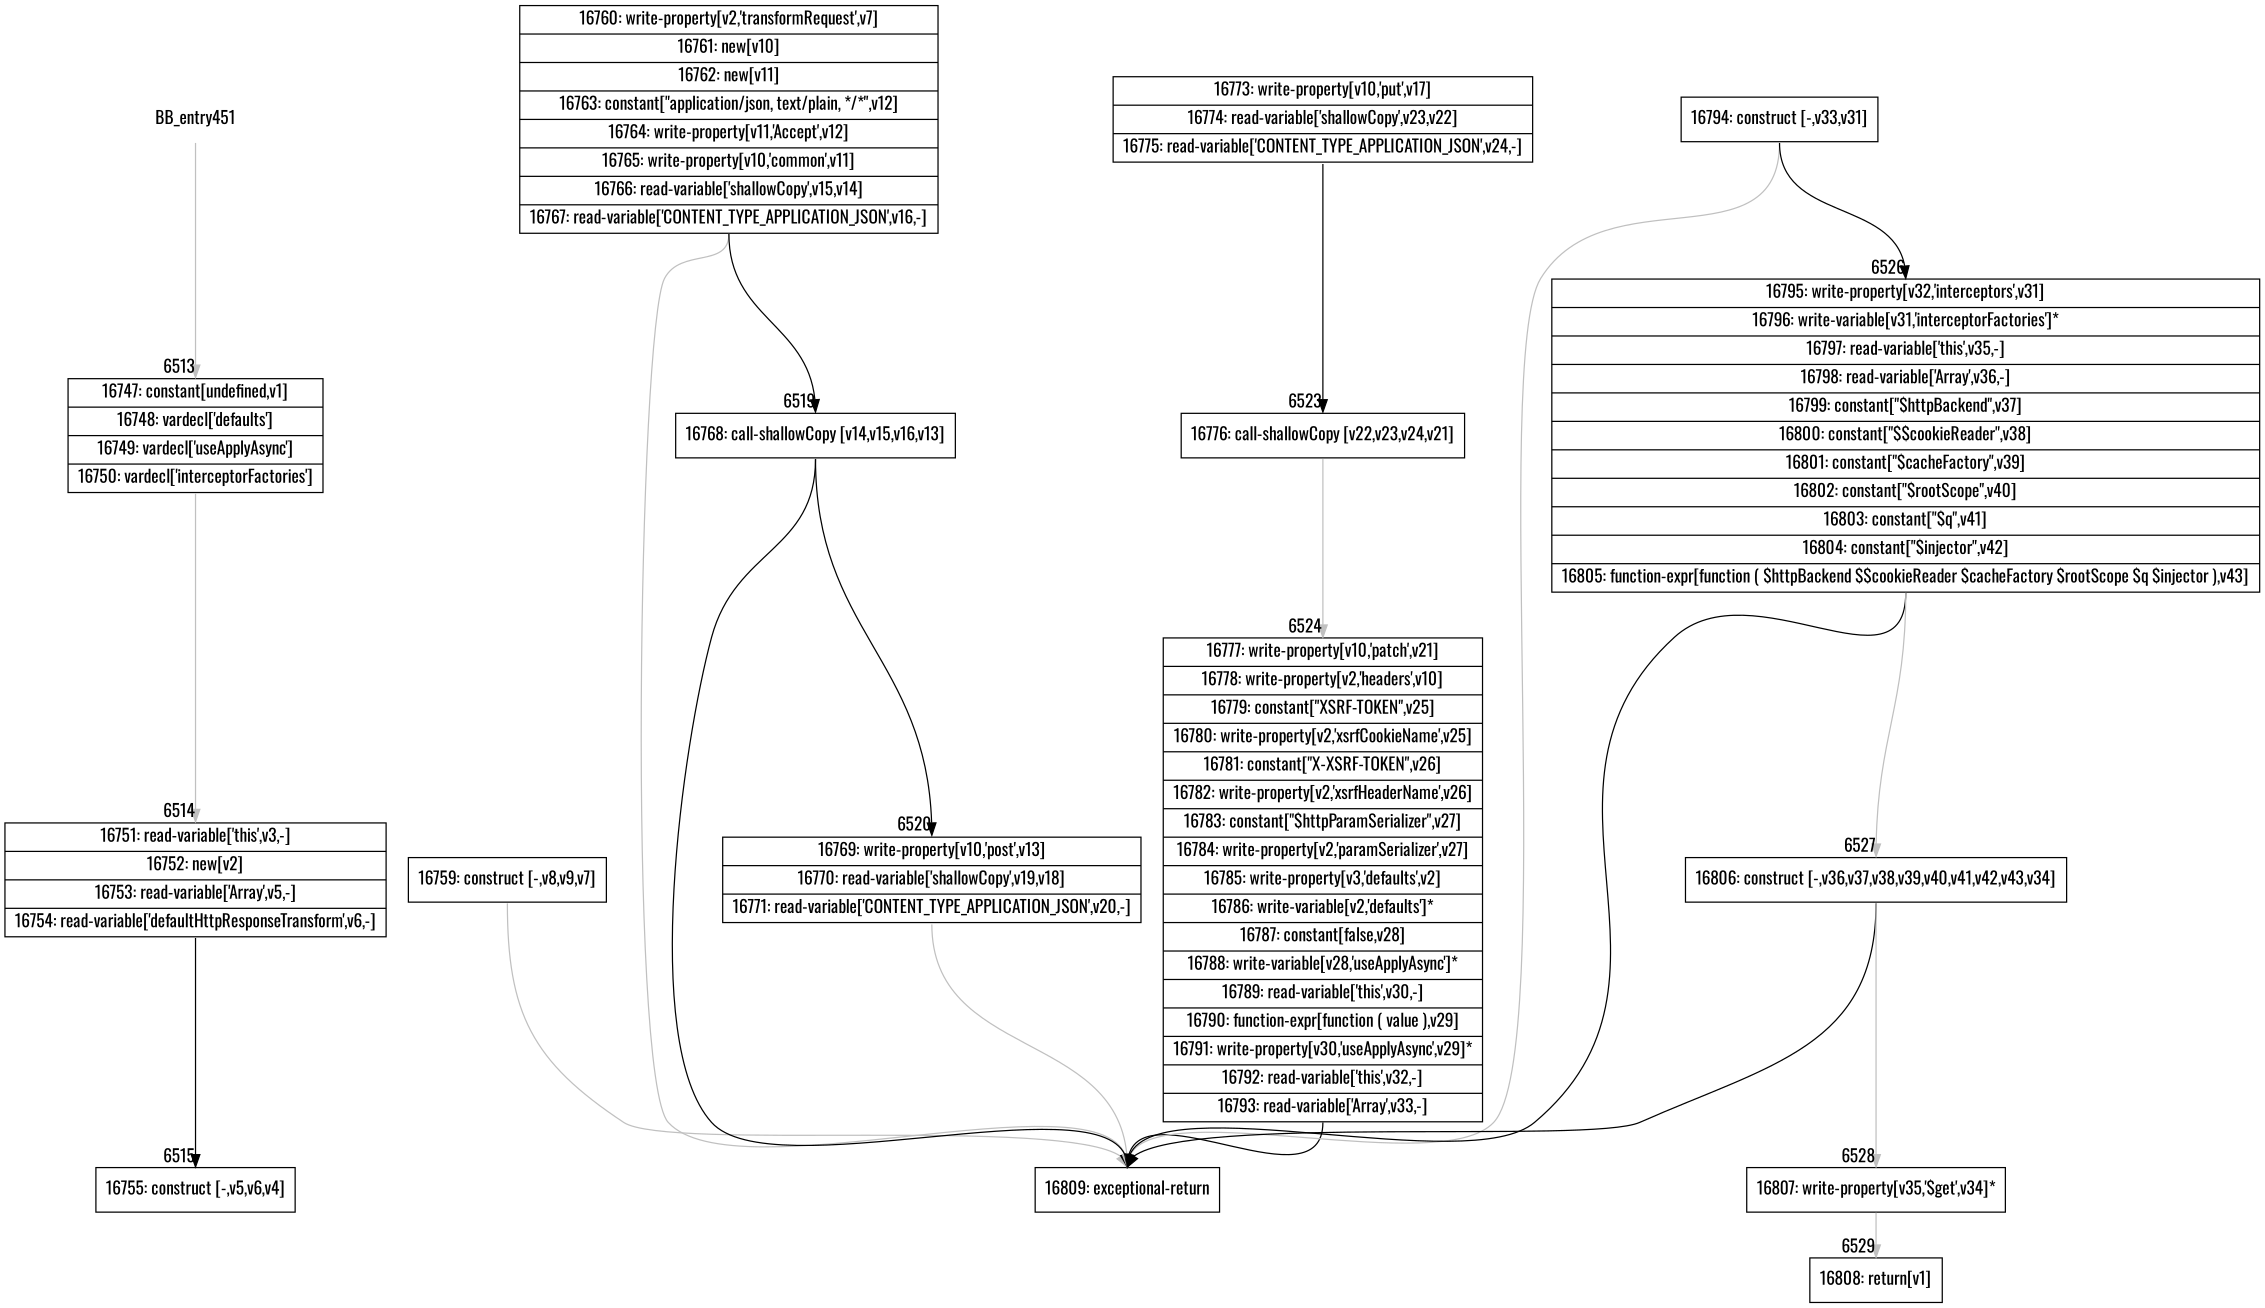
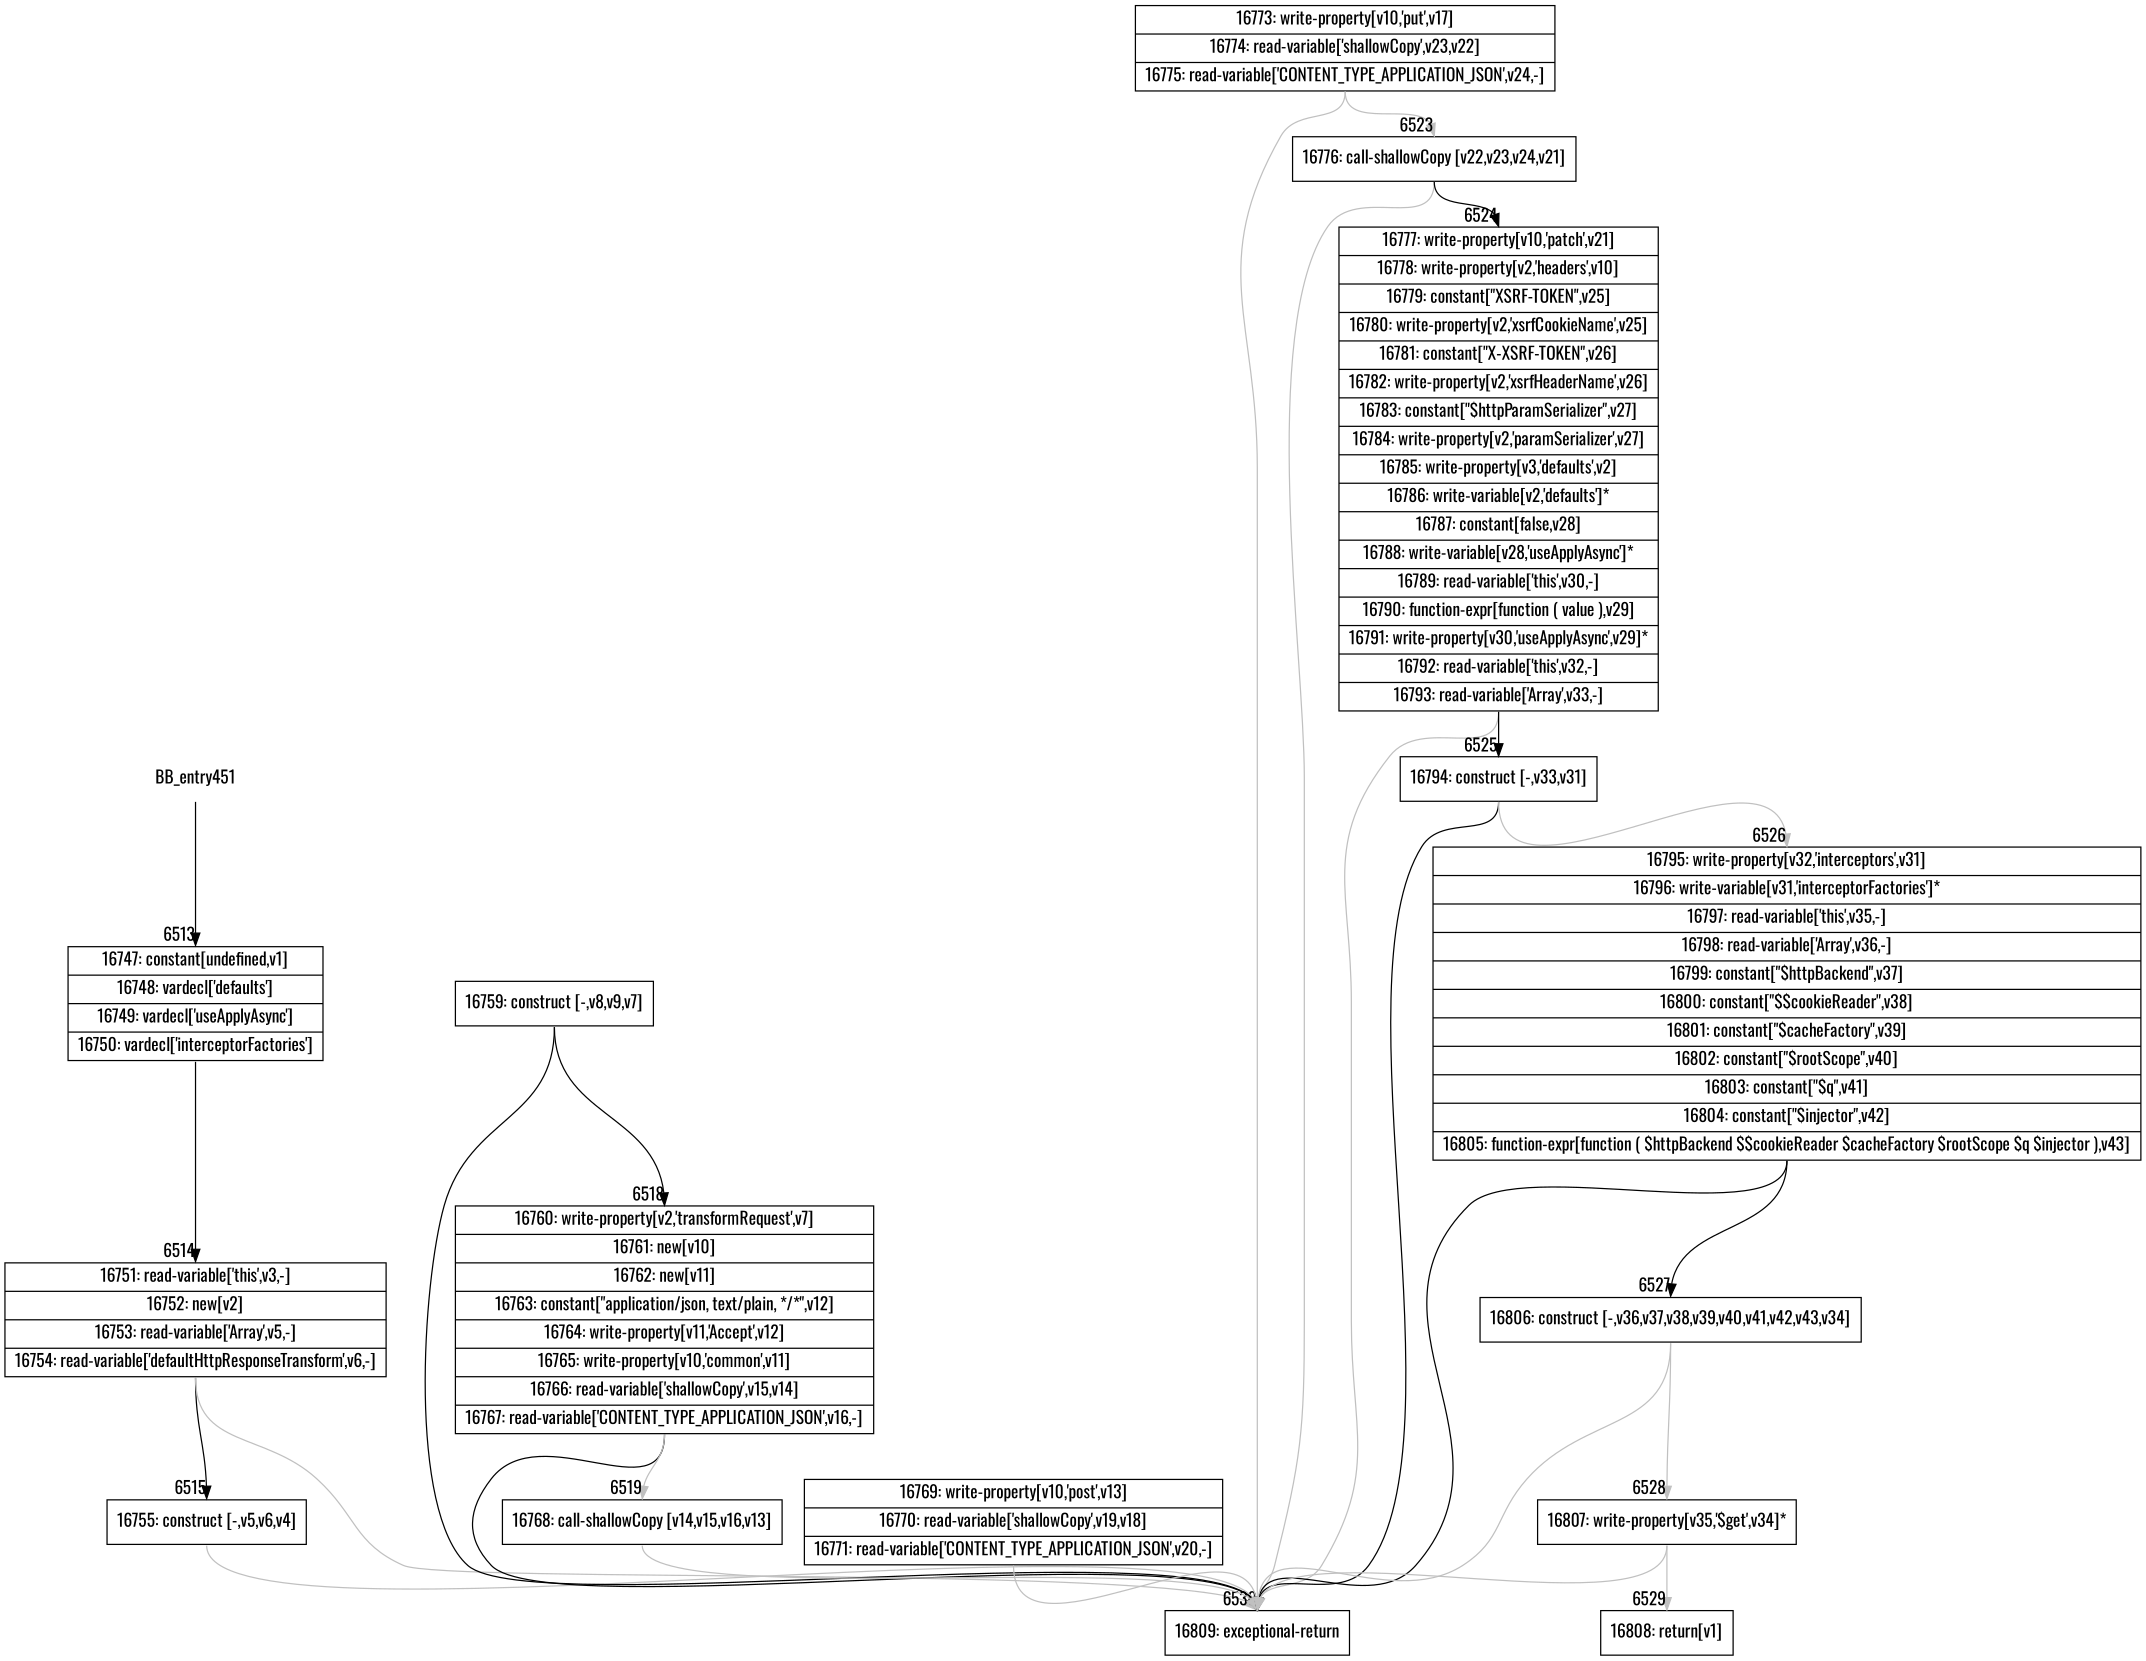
  digraph {
    fontname=Oswald
    rankdir=TD
    node [fontname=Oswald shape=record]
    edge [fontname=Oswald headport=n tailport=s color=gray]
    n1 [label=BB_entry451 shape=none]
    n2 [label="{16747: constant[undefined,v1]|16748: vardecl['defaults']|16749: vardecl['useApplyAsync']|16750: vardecl['interceptorFactories']}"]
    n3 [label="{16751: read-variable['this',v3,-]|16752: new[v2]|16753: read-variable['Array',v5,-]|16754: read-variable['defaultHttpResponseTransform',v6,-]}"]
    n4 [label="{16755: construct [-,v5,v6,v4]}"]
    n5 [label="{16809: exceptional-return}"]
    n6 [label="{16759: construct [-,v8,v9,v7]}"]
    n7 [label="{16760: write-property[v2,'transformRequest',v7]|16761: new[v10]|16762: new[v11]|16763: constant[\"application/json, text/plain, */*\",v12]|16764: write-property[v11,'Accept',v12]|16765: write-property[v10,'common',v11]|16766: read-variable['shallowCopy',v15,v14]|16767: read-variable['CONTENT_TYPE_APPLICATION_JSON',v16,-]}"]
    n8 [label="{16768: call-shallowCopy [v14,v15,v16,v13]}"]
    n9 [label="{16769: write-property[v10,'post',v13]|16770: read-variable['shallowCopy',v19,v18]|16771: read-variable['CONTENT_TYPE_APPLICATION_JSON',v20,-]}"]
    n10 [label="{16773: write-property[v10,'put',v17]|16774: read-variable['shallowCopy',v23,v22]|16775: read-variable['CONTENT_TYPE_APPLICATION_JSON',v24,-]}"]
    n11 [label="{16776: call-shallowCopy [v22,v23,v24,v21]}"]
    n12 [label="{16777: write-property[v10,'patch',v21]|16778: write-property[v2,'headers',v10]|16779: constant[\"XSRF-TOKEN\",v25]|16780: write-property[v2,'xsrfCookieName',v25]|16781: constant[\"X-XSRF-TOKEN\",v26]|16782: write-property[v2,'xsrfHeaderName',v26]|16783: constant[\"$httpParamSerializer\",v27]|16784: write-property[v2,'paramSerializer',v27]|16785: write-property[v3,'defaults',v2]|16786: write-variable[v2,'defaults']*|16787: constant[false,v28]|16788: write-variable[v28,'useApplyAsync']*|16789: read-variable['this',v30,-]|16790: function-expr[function ( value ),v29]|16791: write-property[v30,'useApplyAsync',v29]*|16792: read-variable['this',v32,-]|16793: read-variable['Array',v33,-]}"]
    n13 [label="{16794: construct [-,v33,v31]}"]
    n14 [label="{16795: write-property[v32,'interceptors',v31]|16796: write-variable[v31,'interceptorFactories']*|16797: read-variable['this',v35,-]|16798: read-variable['Array',v36,-]|16799: constant[\"$httpBackend\",v37]|16800: constant[\"$$cookieReader\",v38]|16801: constant[\"$cacheFactory\",v39]|16802: constant[\"$rootScope\",v40]|16803: constant[\"$q\",v41]|16804: constant[\"$injector\",v42]|16805: function-expr[function ( $httpBackend $$cookieReader $cacheFactory $rootScope $q $injector ),v43]}"]
    n15 [label="{16806: construct [-,v36,v37,v38,v39,v40,v41,v42,v43,v34]}"]
    n16 [label="{16807: write-property[v35,'$get',v34]*}"]
    n17 [label="{16808: return[v1]}"]
-   n1 -> n2 [headlabel="    6513"]
-   n2 -> n3 [headlabel="      6514"]
+   n1 -> n2 [headlabel="    6513" color=""]
+   n2 -> n3 [headlabel="      6514" color=""]
    n3 -> n4 [headlabel="      6515" color=""]
-   n6 -> n5
-   n7 -> n5
-   n7 -> n8 [headlabel="      6519" color=""]
-   n8 -> n5 [color=black]
-   n8 -> n9 [headlabel="      6520" color=""]
+   n3 -> n5 [headlabel="      6530"]
+   n4 -> n5
+   n6 -> n5 [color=black]
+   n6 -> n7 [headlabel="      6518" color=""]
+   n7 -> n5 [color=black]
+   n7 -> n8 [headlabel="      6519"]
+   n8 -> n5
    n9 -> n5
-   n10 -> n11 [headlabel="      6523" color=""]
-   n11 -> n12 [headlabel="      6524"]
-   n12 -> n5 [color=black]
-   n13 -> n5
-   n13 -> n14 [headlabel="      6526" color=""]
+   n10 -> n5
+   n10 -> n11 [headlabel="      6523"]
+   n11 -> n5
+   n11 -> n12 [headlabel="      6524" color=""]
+   n12 -> n5
+   n12 -> n13 [headlabel="      6525" color=""]
+   n13 -> n5 [color=black]
+   n13 -> n14 [headlabel="      6526"]
    n14 -> n5 [color=black]
-   n14 -> n15 [headlabel="      6527"]
-   n15 -> n5 [color=black]
+   n14 -> n15 [headlabel="      6527" color=""]
+   n15 -> n5
    n15 -> n16 [headlabel="      6528"]
+   n16 -> n5
    n16 -> n17 [headlabel="      6529"]
  }
